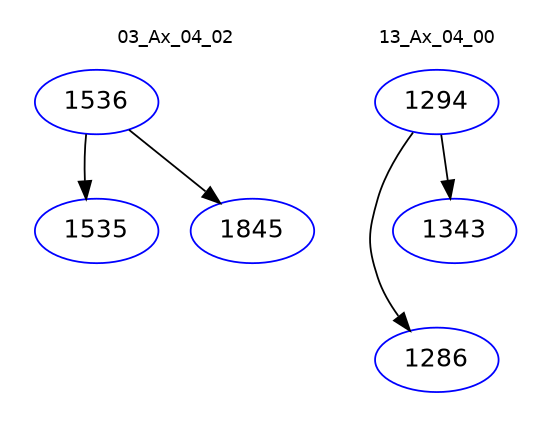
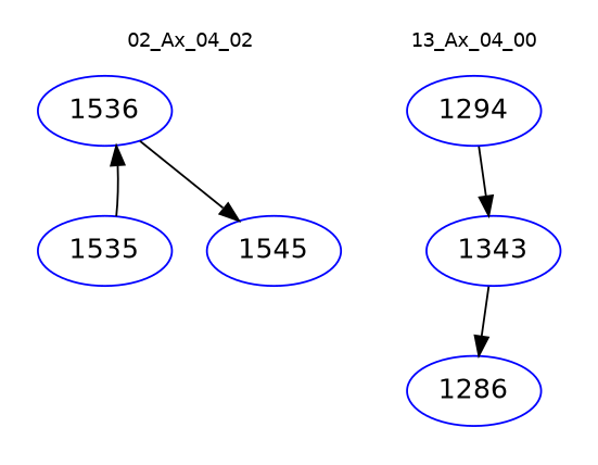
  digraph {
    fontname="DejaVu Sans"
    node [color=blue fontname="DejaVu Sans"]
    edge [color=black fontname="DejaVu Sans"]
    n1 [label=1536]
    n2 [label=1535]
-   n3 [label=1845]
+   n3 [label=1545]
    n4 [label=1294]
    n5 [label=1286]
    n6 [label=1343]
    subgraph cluster_1 {
      color=white
      fontsize=10
-     label="03_Ax_04_02"
+     label="02_Ax_04_02"
      n1
      n2
      n3
    }
    subgraph cluster_2 {
      color=white
      fontsize=10
      label="13_Ax_04_00"
      n4
      n5
      n6
    }
-   n1 -> n2
+   n2 -> n1
    n1 -> n3
-   n4 -> n5
+   n6 -> n5
    n4 -> n6
  }
